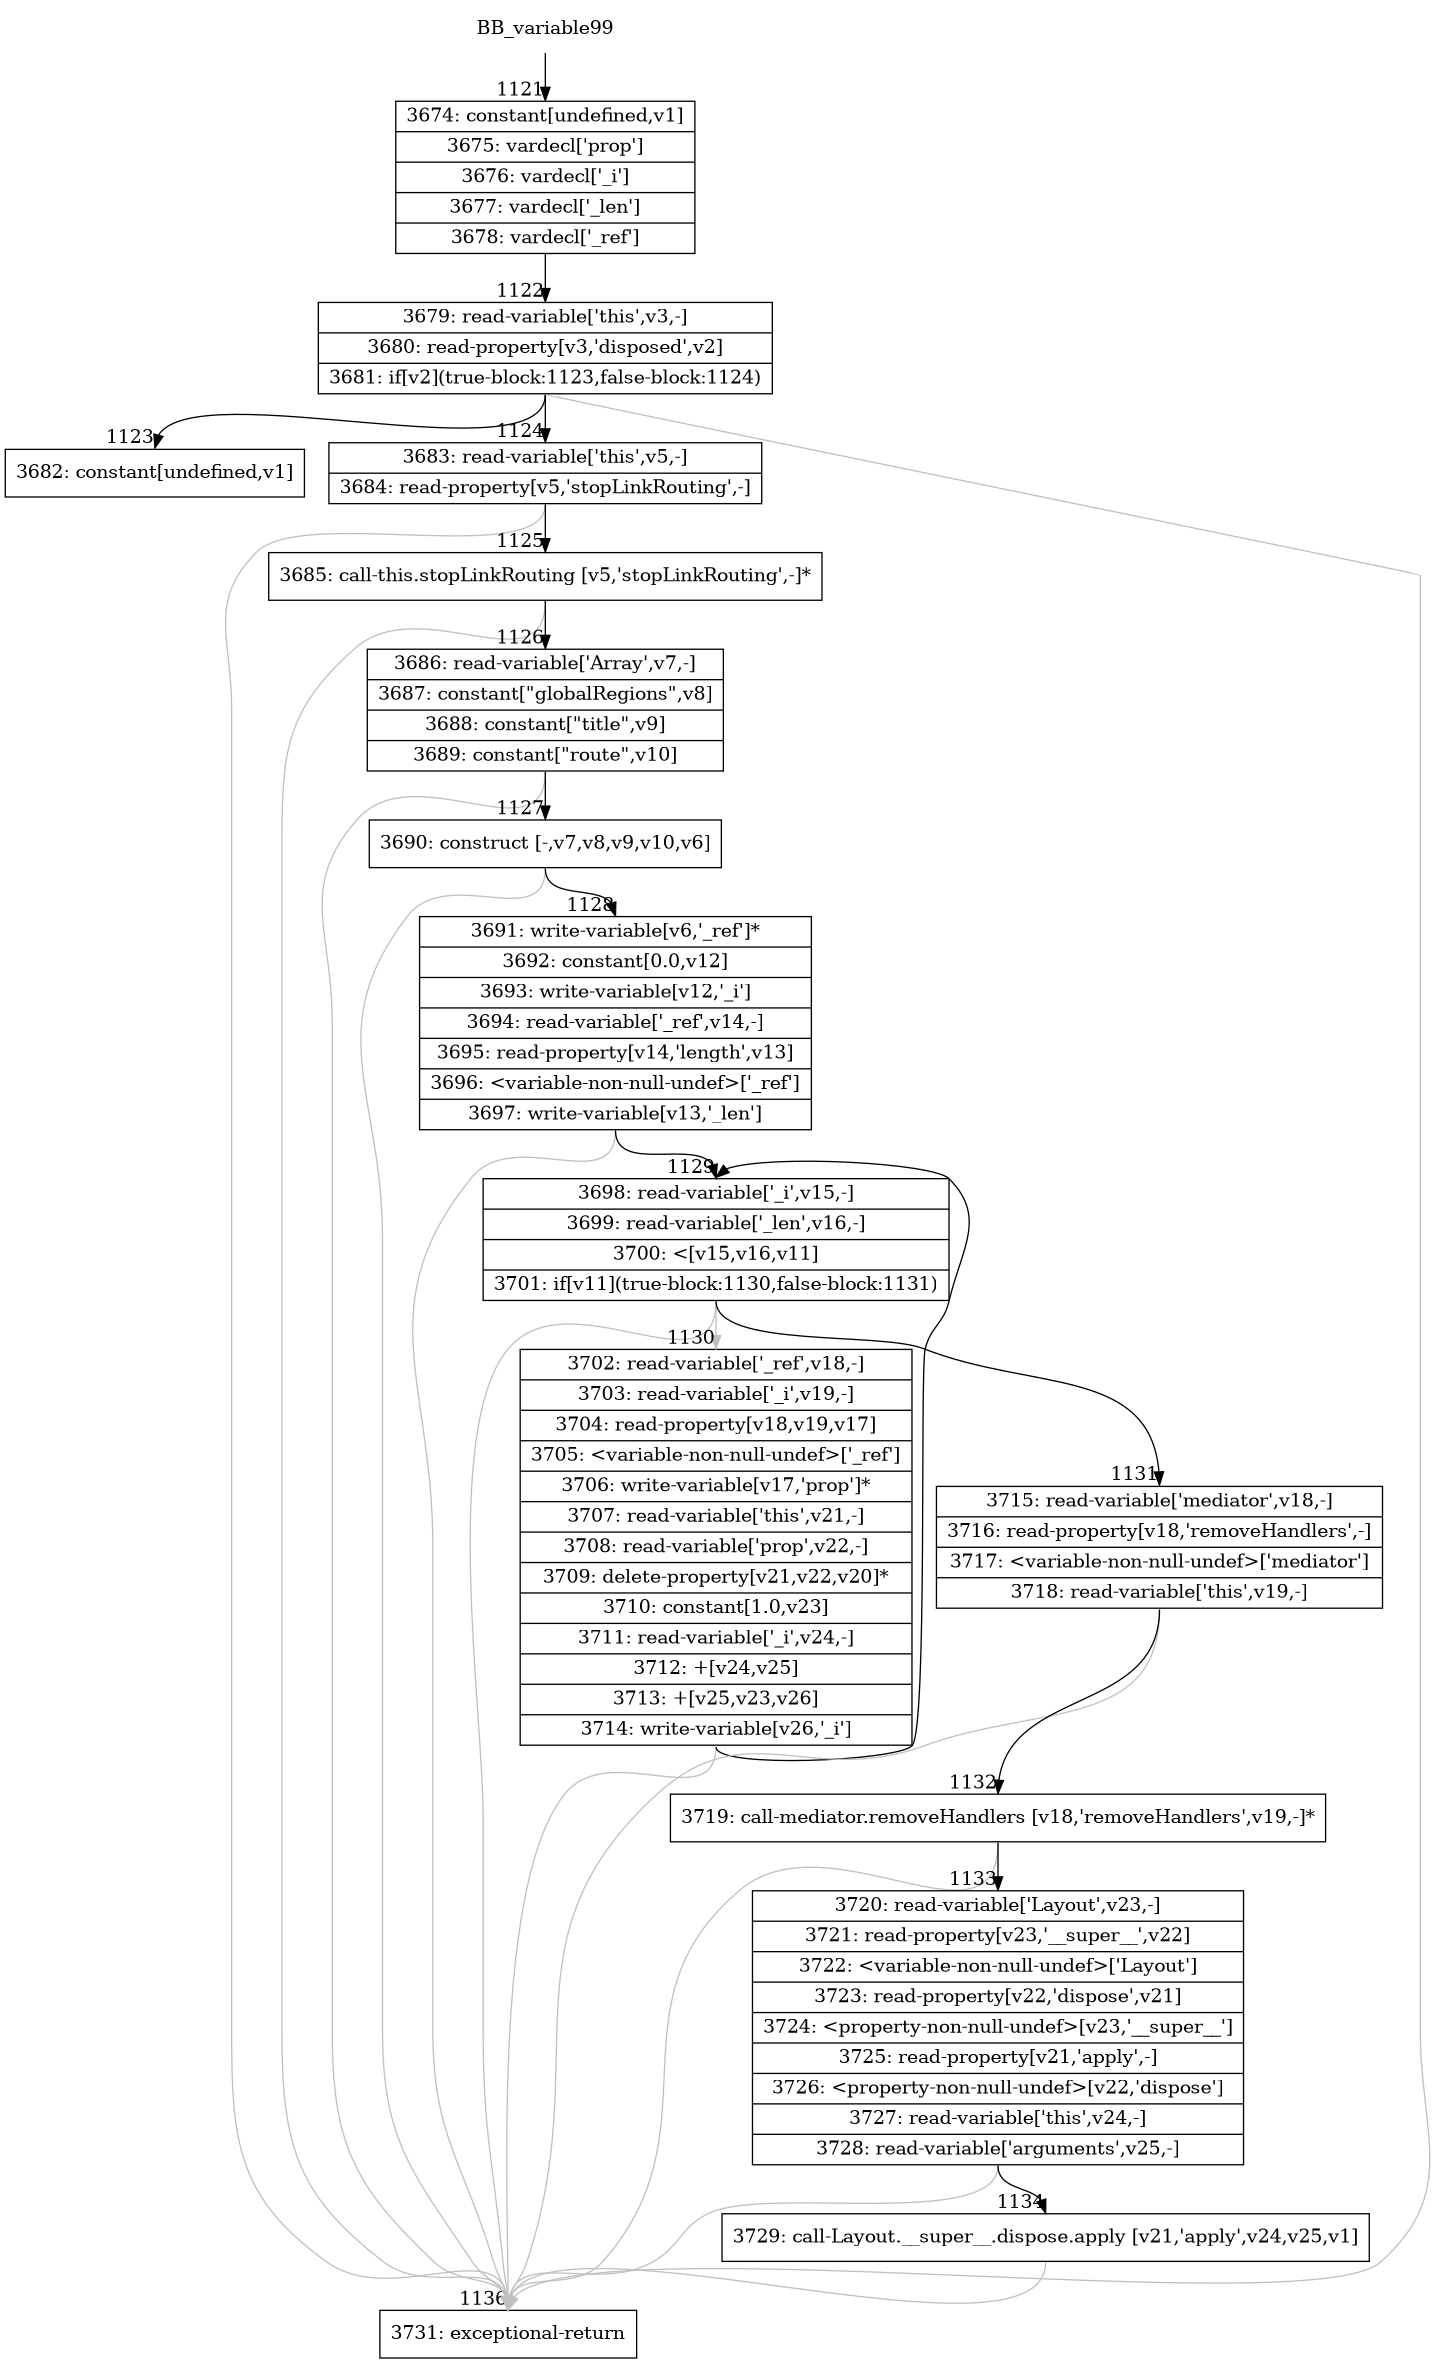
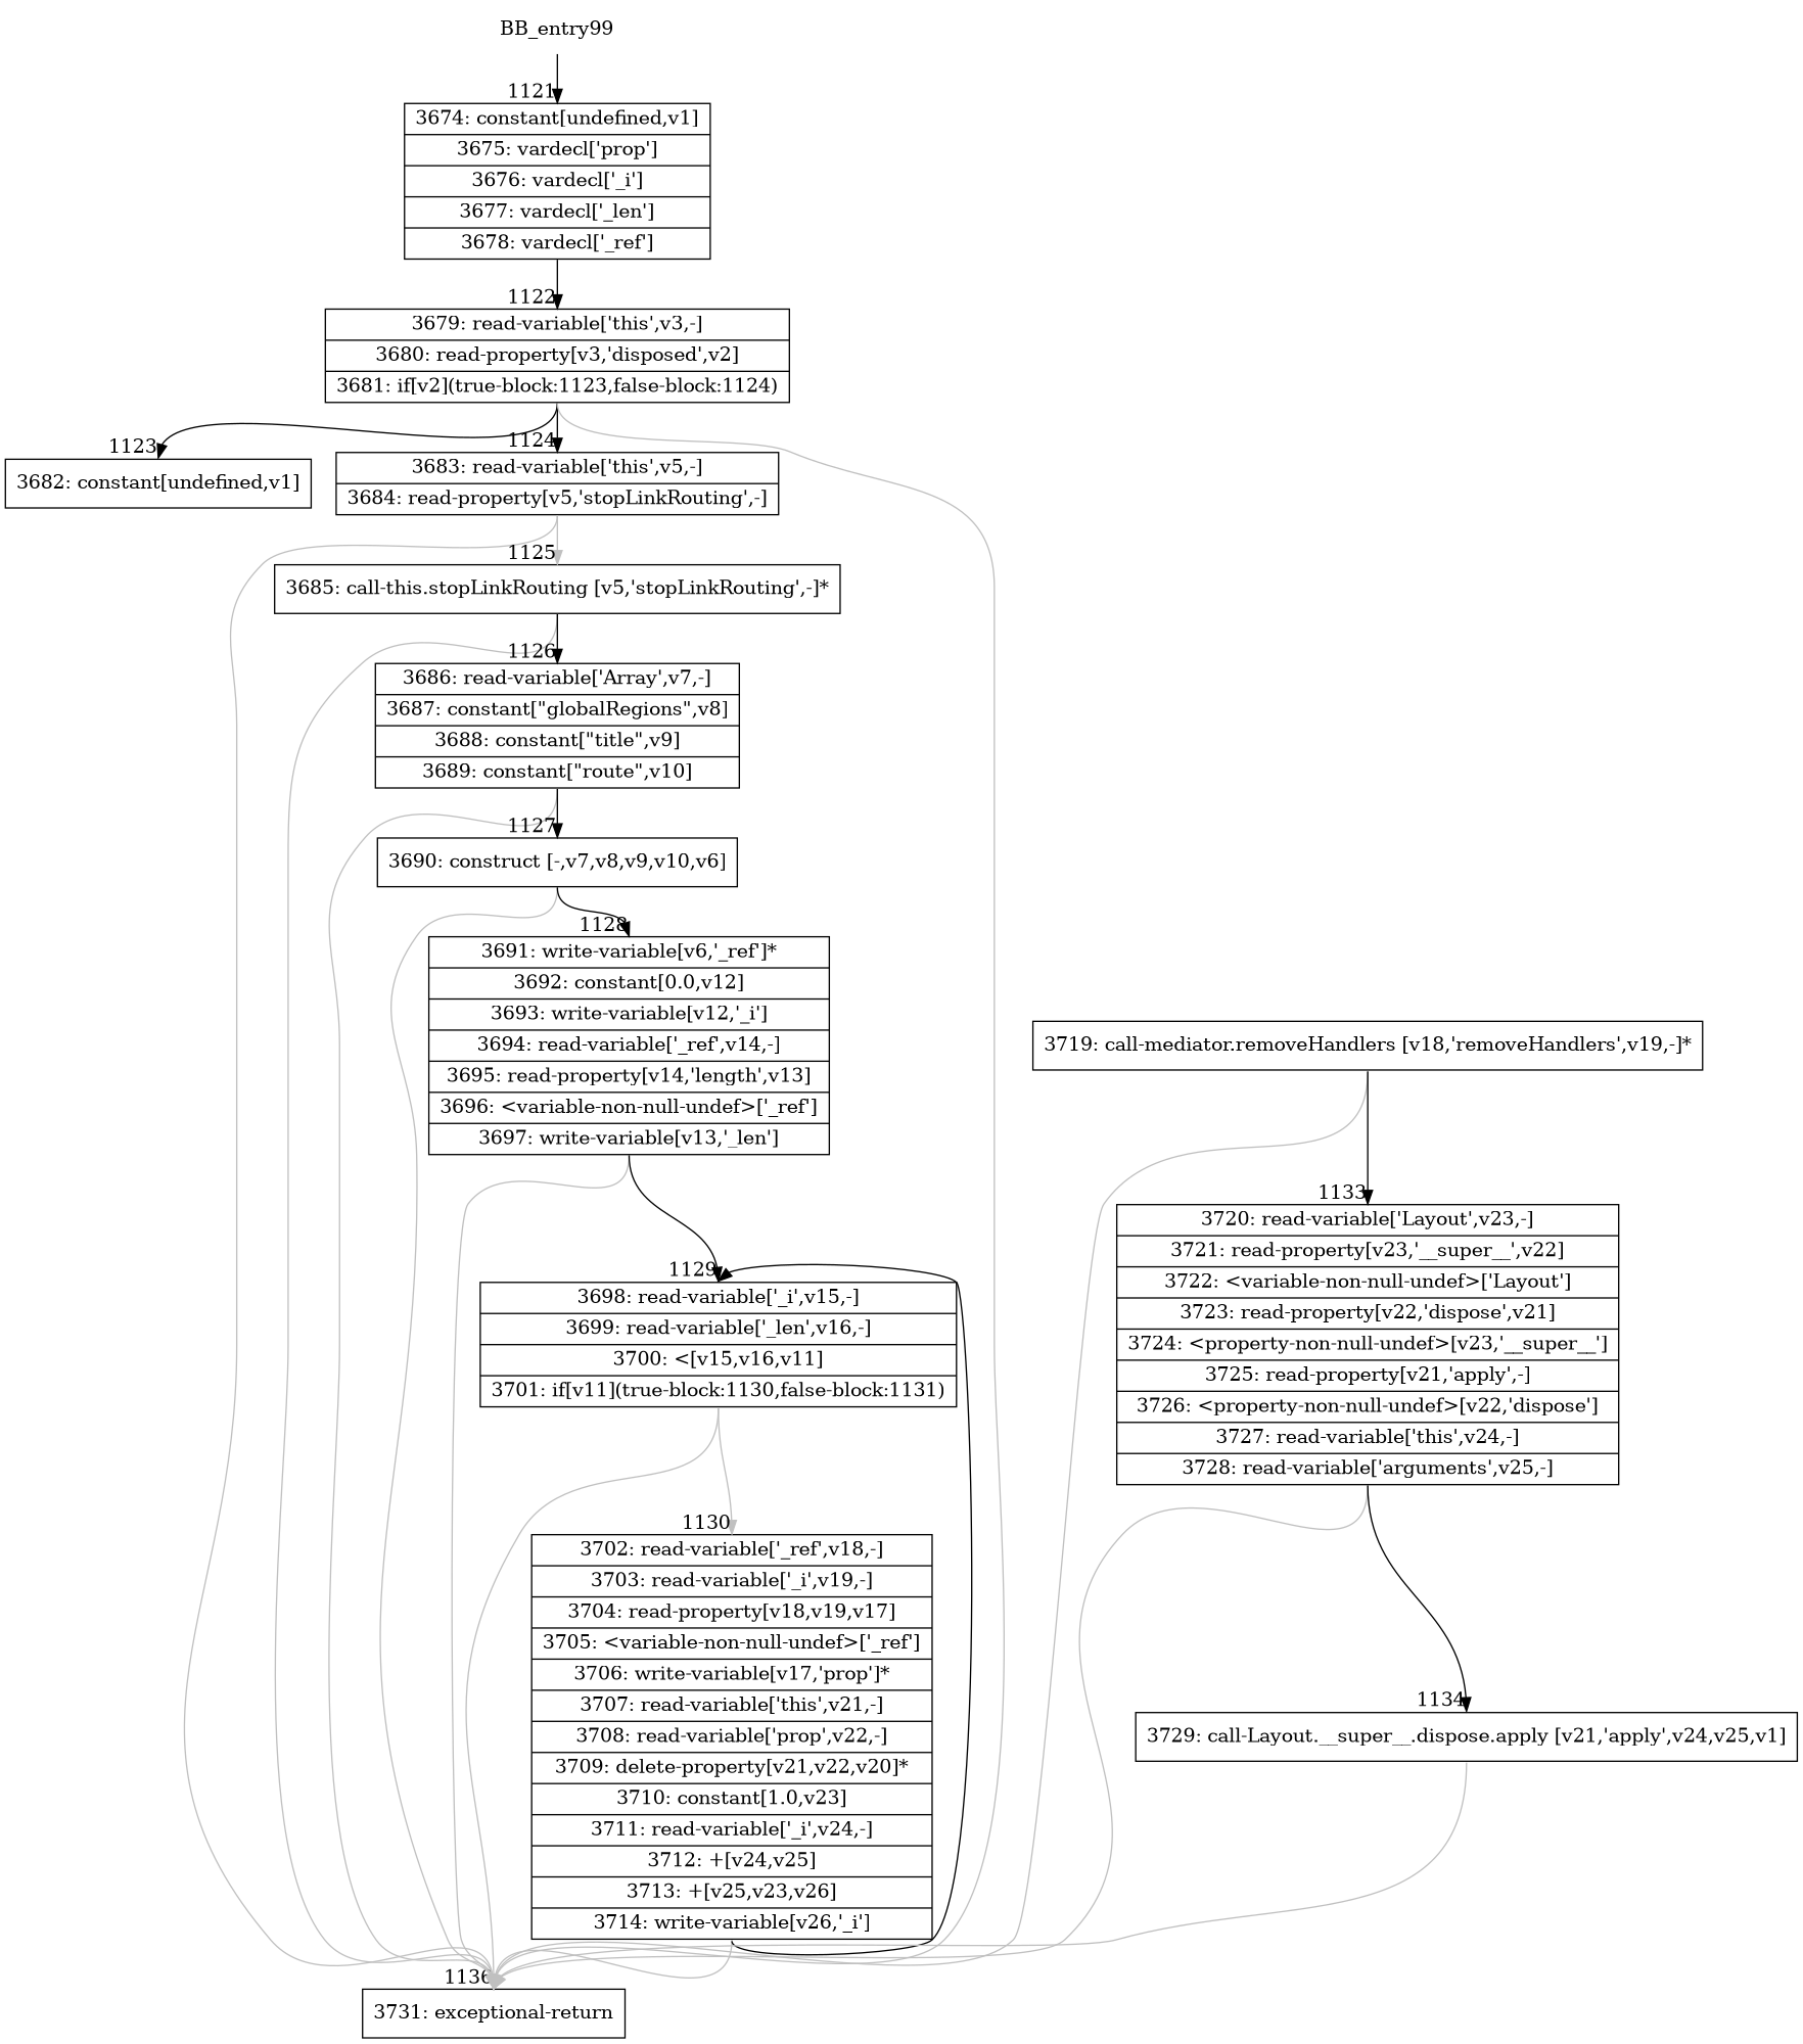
  digraph {
    rankdir=TD
    node [shape=record]
    edge [headport=n tailport=s]
-   BB_entry99 [shape=none label=BB_variable99]
+   BB_entry99 [shape=none]
    n2 [label="{3674: constant[undefined,v1]|3675: vardecl['prop']|3676: vardecl['_i']|3677: vardecl['_len']|3678: vardecl['_ref']}"]
    n3 [label="{3679: read-variable['this',v3,-]|3680: read-property[v3,'disposed',v2]|3681: if[v2](true-block:1123,false-block:1124)}"]
    n4 [label="{3682: constant[undefined,v1]}"]
    n5 [label="{3683: read-variable['this',v5,-]|3684: read-property[v5,'stopLinkRouting',-]}"]
    n6 [label="{3731: exceptional-return}"]
    n7 [label="{3685: call-this.stopLinkRouting [v5,'stopLinkRouting',-]*}"]
    n8 [label="{3686: read-variable['Array',v7,-]|3687: constant[\"globalRegions\",v8]|3688: constant[\"title\",v9]|3689: constant[\"route\",v10]}"]
    n9 [label="{3690: construct [-,v7,v8,v9,v10,v6]}"]
    n10 [label="{3691: write-variable[v6,'_ref']*|3692: constant[0.0,v12]|3693: write-variable[v12,'_i']|3694: read-variable['_ref',v14,-]|3695: read-property[v14,'length',v13]|3696: \<variable-non-null-undef\>['_ref']|3697: write-variable[v13,'_len']}"]
    n11 [label="{3698: read-variable['_i',v15,-]|3699: read-variable['_len',v16,-]|3700: \<[v15,v16,v11]|3701: if[v11](true-block:1130,false-block:1131)}"]
    n12 [label="{3702: read-variable['_ref',v18,-]|3703: read-variable['_i',v19,-]|3704: read-property[v18,v19,v17]|3705: \<variable-non-null-undef\>['_ref']|3706: write-variable[v17,'prop']*|3707: read-variable['this',v21,-]|3708: read-variable['prop',v22,-]|3709: delete-property[v21,v22,v20]*|3710: constant[1.0,v23]|3711: read-variable['_i',v24,-]|3712: +[v24,v25]|3713: +[v25,v23,v26]|3714: write-variable[v26,'_i']}"]
-   n13 [label="{3715: read-variable['mediator',v18,-]|3716: read-property[v18,'removeHandlers',-]|3717: \<variable-non-null-undef\>['mediator']|3718: read-variable['this',v19,-]}"]
    n14 [label="{3719: call-mediator.removeHandlers [v18,'removeHandlers',v19,-]*}"]
    n15 [label="{3720: read-variable['Layout',v23,-]|3721: read-property[v23,'__super__',v22]|3722: \<variable-non-null-undef\>['Layout']|3723: read-property[v22,'dispose',v21]|3724: \<property-non-null-undef\>[v23,'__super__']|3725: read-property[v21,'apply',-]|3726: \<property-non-null-undef\>[v22,'dispose']|3727: read-variable['this',v24,-]|3728: read-variable['arguments',v25,-]}"]
    n16 [label="{3729: call-Layout.__super__.dispose.apply [v21,'apply',v24,v25,v1]}"]
    BB_entry99 -> n2 [headlabel="    1121"]
    n2 -> n3 [headlabel="      1122"]
    n3 -> n4 [headlabel="      1123"]
    n3 -> n5 [headlabel="      1124"]
    n3 -> n6 [color=gray headlabel="      1136"]
    n5 -> n6 [color=gray]
-   n5 -> n7 [headlabel="      1125"]
+   n5 -> n7 [headlabel="      1125" color=gray]
    n7 -> n6 [color=gray]
    n7 -> n8 [headlabel="      1126"]
    n8 -> n6 [color=gray]
    n8 -> n9 [headlabel="      1127"]
    n9 -> n6 [color=gray]
    n9 -> n10 [headlabel="      1128"]
    n10 -> n6 [color=gray]
    n10 -> n11 [headlabel="      1129"]
    n11 -> n6 [color=gray]
    n11 -> n12 [color=gray headlabel="      1130"]
-   n11 -> n13 [headlabel="      1131"]
    n12 -> n6 [color=gray]
    n12 -> n11
-   n13 -> n6 [color=gray]
-   n13 -> n14 [headlabel="      1132"]
    n14 -> n6 [color=gray]
    n14 -> n15 [headlabel="      1133"]
    n15 -> n6 [color=gray]
    n15 -> n16 [headlabel="      1134"]
    n16 -> n6 [color=gray]
  }
